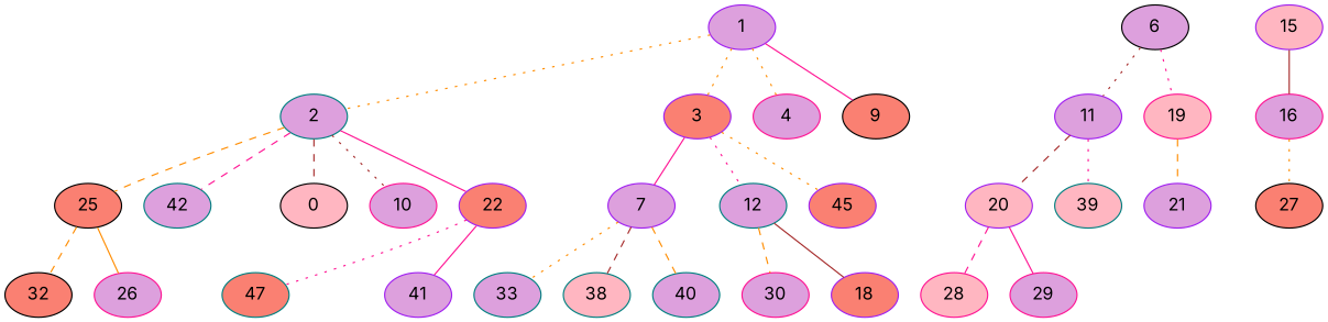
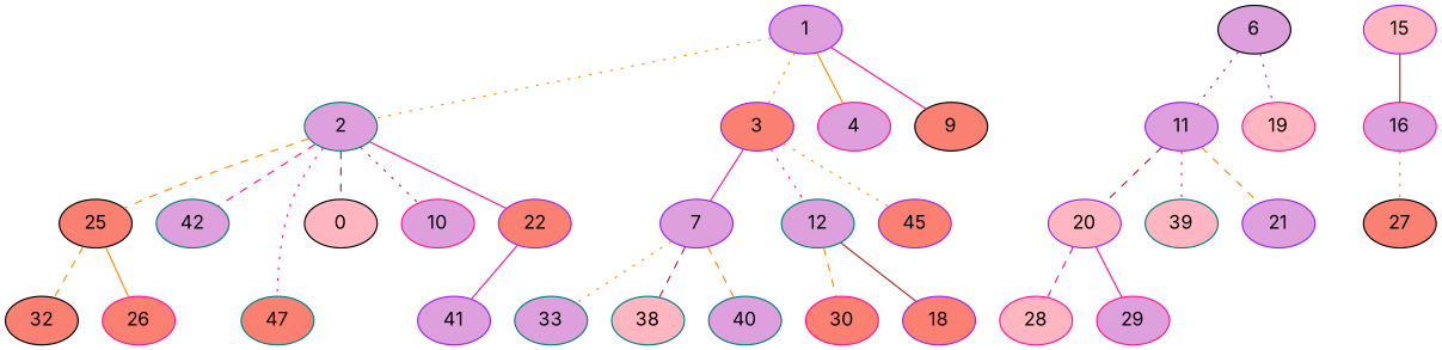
  graph {
    fontname=Inter
    node [color=purple fillcolor=plum fontname=Inter style=filled]
    edge [color=darkorange fontname=Inter style=dotted]
    1 [super="+13"]
    2 [color=teal super="+8"]
    3 [fillcolor=salmon super="+52"]
    4 [color=deeppink super="+31"]
    9 [color=black fillcolor=salmon super="+43"]
    n6 [color=black fillcolor=lightpink label=0]
    10 [color=deeppink]
    22 [fillcolor=salmon super="+35"]
    25 [color=black fillcolor=salmon super="+37"]
    42 [color=teal super="+46"]
    7 [super="+14"]
    12 [color=teal super="+51"]
    45 [fillcolor=salmon]
    41
    47 [color=teal fillcolor=salmon]
-   26 [color=deeppink]
+   26 [color=deeppink fillcolor=salmon]
    32 [color=black fillcolor=salmon]
    33 [color=teal]
    38 [color=teal fillcolor=lightpink]
    40 [color=teal super="+44"]
    18 [fillcolor=salmon super="+36"]
-   30 [color=deeppink super="+34"]
+   30 [color=deeppink fillcolor=salmon super="+34"]
    6 [color=black super="+23"]
    11 [super="+17"]
    19 [color=deeppink fillcolor=lightpink super="+50"]
    15 [fillcolor=lightpink]
    16 [color=deeppink super="+24"]
    20 [fillcolor=lightpink super="+49"]
    21 [super="+48"]
    39 [color=teal fillcolor=lightpink]
    28 [color=deeppink fillcolor=lightpink]
    29 [color=deeppink]
    27 [color=black fillcolor=salmon]
    1 -- 2
    1 -- 3
-   1 -- 4
+   1 -- 4 [style=solid]
    1 -- 9 [color=deeppink style=solid]
    2 -- n6 [color=brown style=dashed]
    2 -- 10 [color=brown]
    2 -- 22 [color=deeppink style=solid]
    2 -- 25 [style=dashed]
    2 -- 42 [color=deeppink style=dashed]
    3 -- 7 [color=deeppink style=solid]
    3 -- 12 [color=deeppink]
    3 -- 45
    22 -- 41 [color=deeppink style=solid]
-   22 -- 47 [color=deeppink]
+   2 -- 47 [color=deeppink]
    25 -- 26 [style=solid]
    25 -- 32 [style=dashed]
    7 -- 33
    7 -- 38 [color=brown style=dashed]
    7 -- 40 [style=dashed]
    12 -- 18 [color=brown style=solid]
    12 -- 30 [style=dashed]
    6 -- 11 [color=brown]
    6 -- 19 [color=deeppink]
    11 -- 20 [color=brown style=dashed]
-   19 -- 21 [style=dashed]
+   11 -- 21 [style=dashed]
    11 -- 39 [color=deeppink]
    15 -- 16 [color=brown style=solid]
    16 -- 27
    20 -- 28 [color=deeppink style=dashed]
    20 -- 29 [color=deeppink style=solid]
  }
